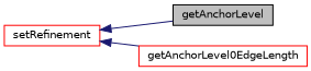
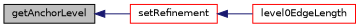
  digraph {
    rankdir=LR
    node [color=red fontname=Helvetica fontsize=10 shape=record]
    edge [color=midnightblue dir=back fontname=Helvetica fontsize=10 labelfontname=Helvetica labelfontsize=10 style=solid]
    n1 [color=black fillcolor=grey75 fontcolor=black height=0.2 label=getAnchorLevel style=filled width=0.4]
    n2 [height=0.2 label=setRefinement width=0.4]
-   n3 [height=0.2 label=getAnchorLevel0EdgeLength width=0.4]
-   n2 -> n1
+   n3 [height=0.2 label=level0EdgeLength width=0.4]
+   n1 -> n2
    n2 -> n3
  }
